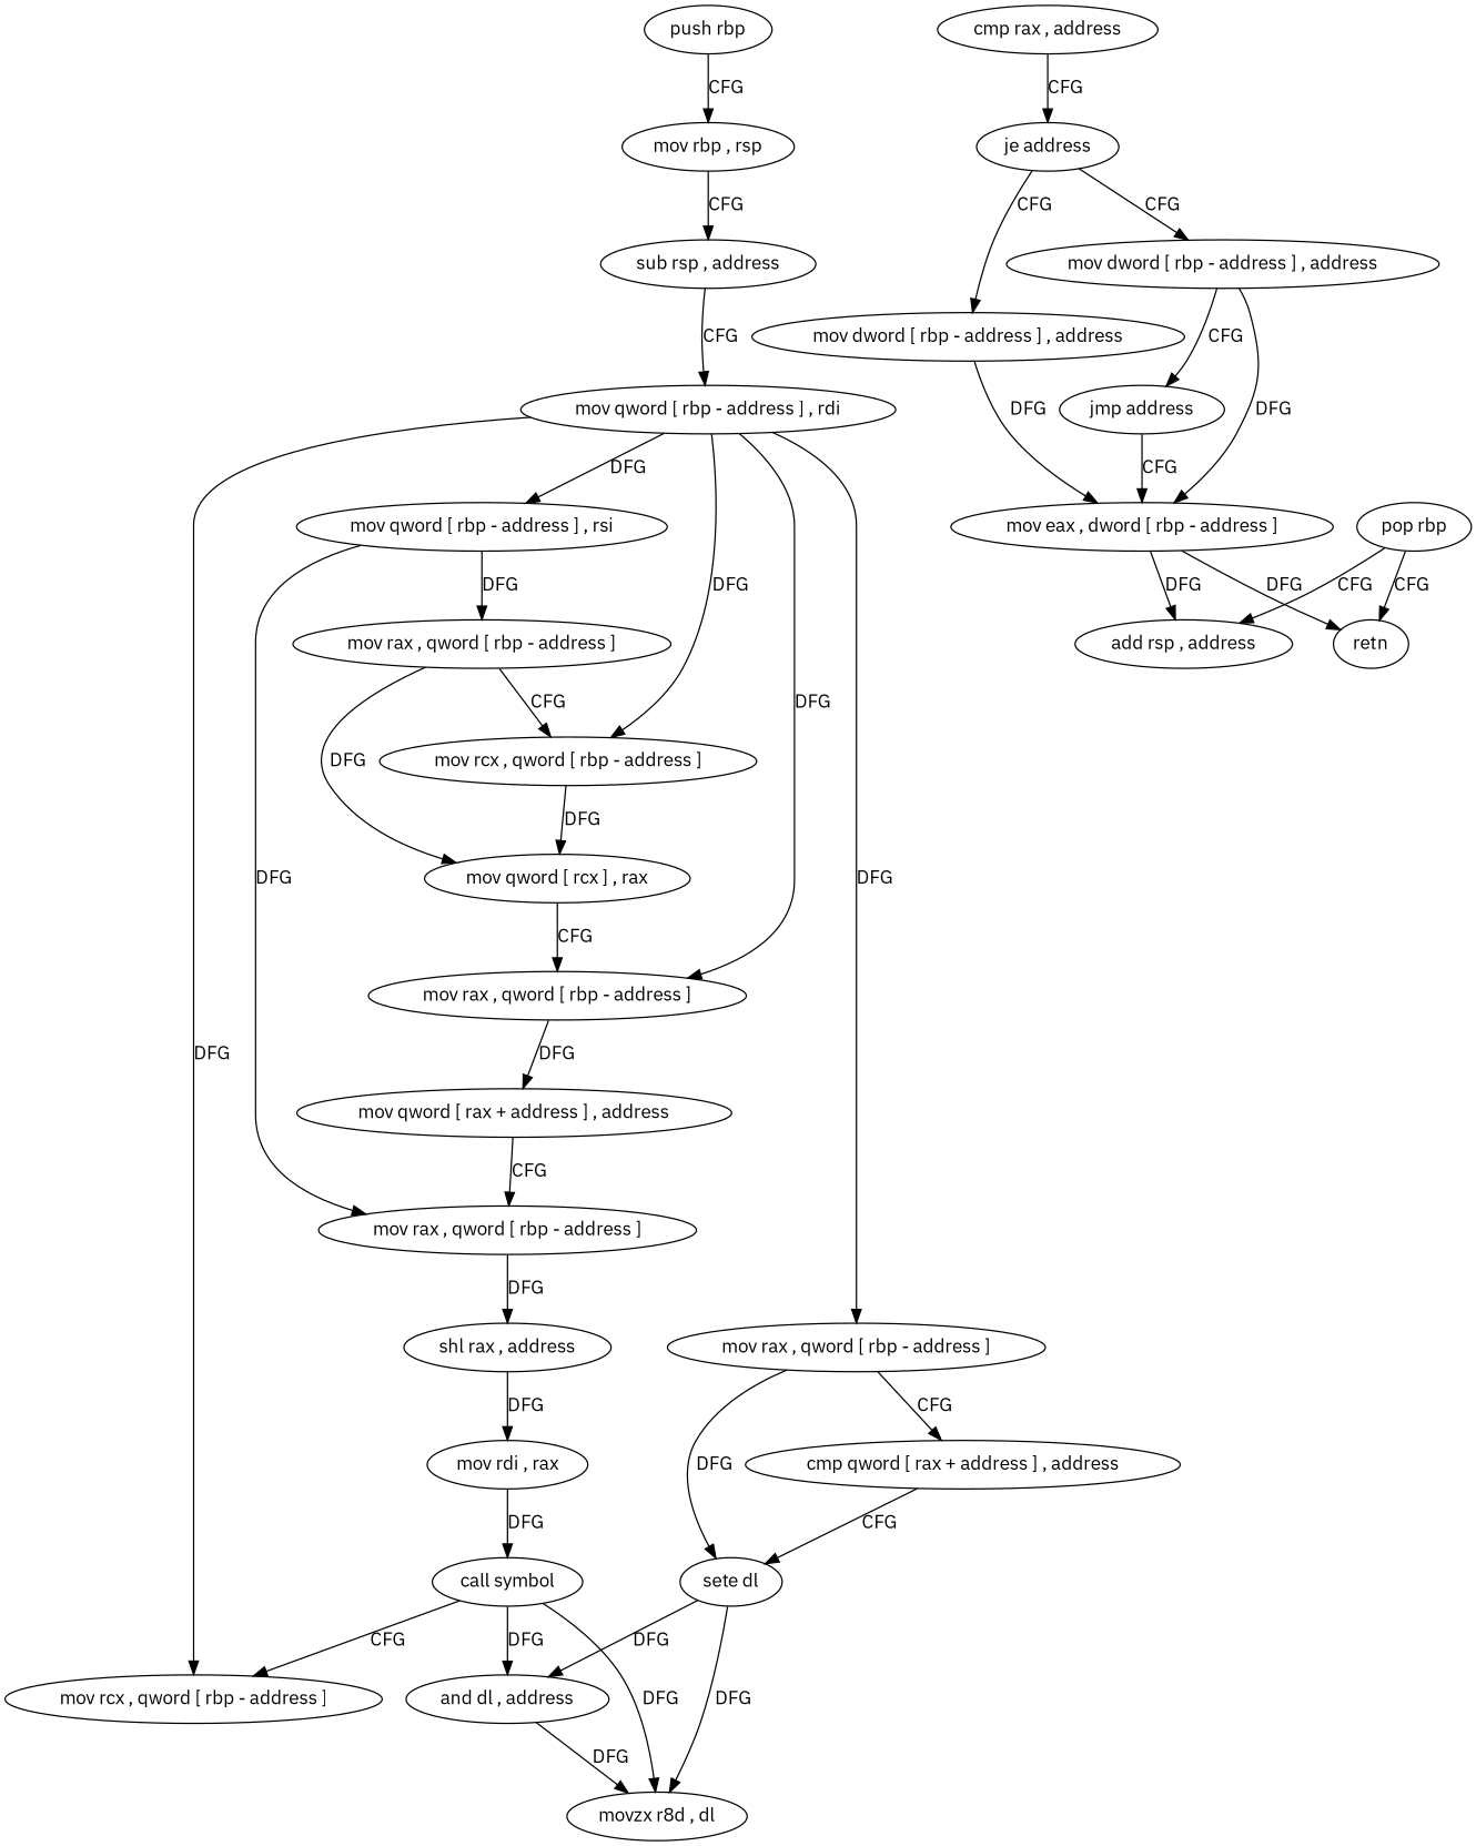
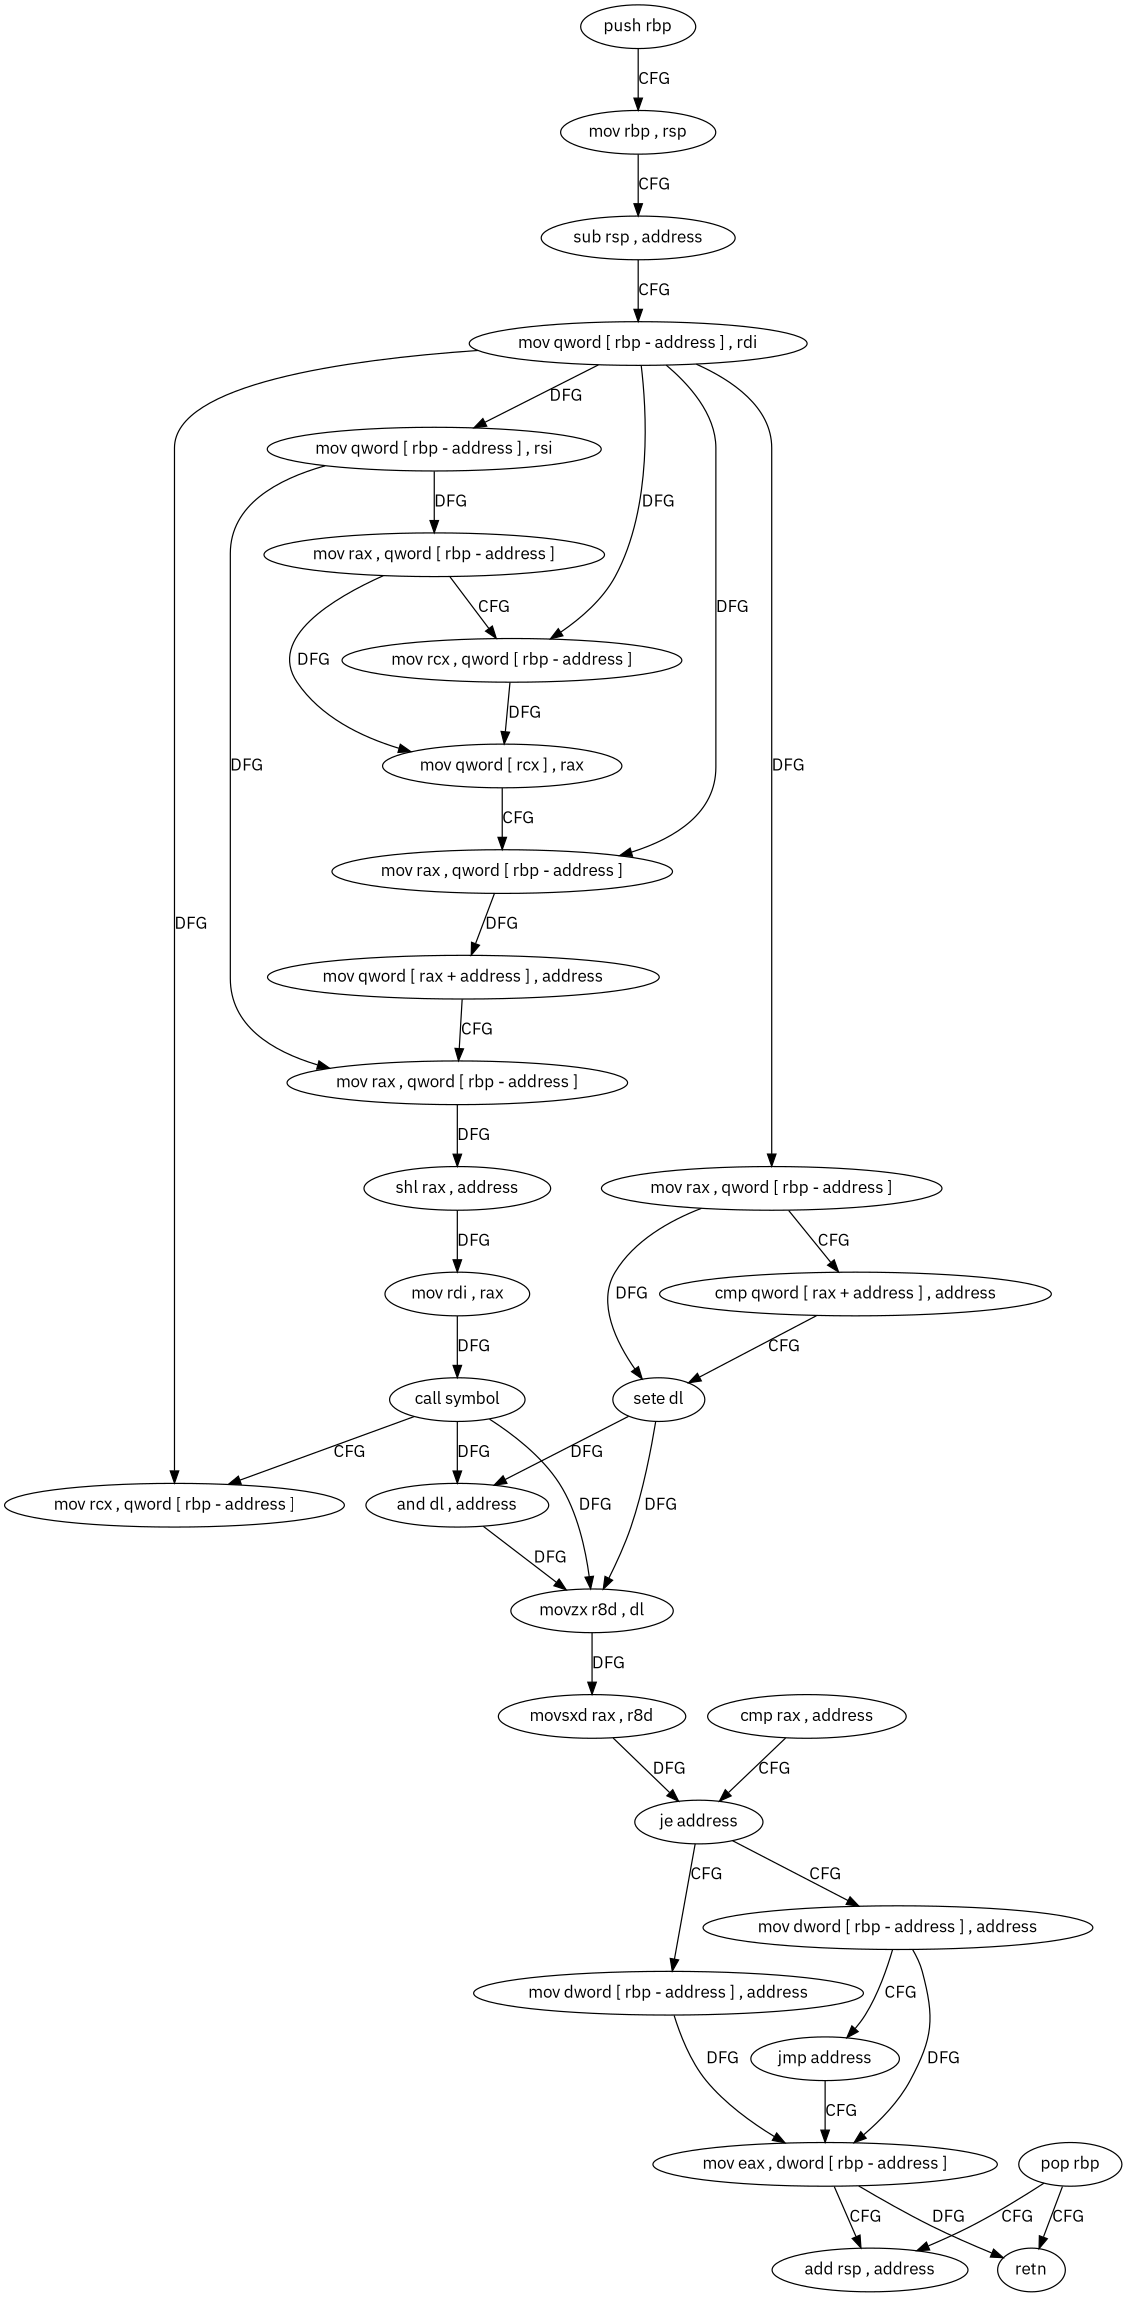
  digraph {
    fontname="IBM Plex Sans"
    node [fontname="IBM Plex Sans"]
    edge [fontname="IBM Plex Sans"]
    n1 [label="push rbp"]
    n2 [label="mov rbp , rsp"]
    n3 [label="sub rsp , address"]
    n4 [label="mov qword [ rbp - address ] , rdi"]
    n5 [label="mov qword [ rbp - address ] , rsi"]
    n6 [label="mov rcx , qword [ rbp - address ]"]
    n7 [label="mov rax , qword [ rbp - address ]"]
    n8 [label="mov rcx , qword [ rbp - address ]"]
    n9 [label="mov rax , qword [ rbp - address ]"]
    n10 [label="mov rax , qword [ rbp - address ]"]
    n11 [label="mov rax , qword [ rbp - address ]"]
    n12 [label="mov qword [ rcx ] , rax"]
    n13 [label="mov qword [ rax + address ] , address"]
    n14 [label="cmp qword [ rax + address ] , address"]
    n15 [label="sete dl"]
    n16 [label="shl rax , address"]
    n17 [label="mov rdi , rax"]
    n18 [label="call symbol"]
    n19 [label="and dl , address"]
    n20 [label="movzx r8d , dl"]
+   n21 [label="movsxd rax , r8d"]
    n22 [label="je address"]
    n23 [label="cmp rax , address"]
    n24 [label="mov dword [ rbp - address ] , address"]
    n25 [label="mov dword [ rbp - address ] , address"]
    n26 [label="mov eax , dword [ rbp - address ]"]
    n27 [label="jmp address"]
    n28 [label="add rsp , address"]
    n29 [label=retn]
    n30 [label="pop rbp"]
    n1 -> n2 [label=CFG]
    n2 -> n3 [label=CFG]
    n3 -> n4 [label=CFG]
    n4 -> n5 [label=DFG]
    n4 -> n6 [label=DFG]
    n4 -> n7 [label=DFG]
    n4 -> n8 [label=DFG]
    n4 -> n9 [label=DFG]
    n5 -> n10 [label=DFG]
    n5 -> n11 [label=DFG]
    n6 -> n12 [label=DFG]
    n7 -> n13 [label=DFG]
    n9 -> n14 [label=CFG]
    n9 -> n15 [label=DFG]
    n10 -> n6 [label=CFG]
    n10 -> n12 [label=DFG]
    n11 -> n16 [label=DFG]
    n12 -> n7 [label=CFG]
    n13 -> n11 [label=CFG]
    n14 -> n15 [label=CFG]
    n15 -> n19 [label=DFG]
    n15 -> n20 [label=DFG]
    n16 -> n17 [label=DFG]
    n17 -> n18 [label=DFG]
    n18 -> n8 [label=CFG]
    n18 -> n19 [label=DFG]
    n18 -> n20 [label=DFG]
    n19 -> n20 [label=DFG]
+   n20 -> n21 [label=DFG]
+   n21 -> n22 [label=DFG]
    n22 -> n24 [label=CFG]
    n22 -> n25 [label=CFG]
    n23 -> n22 [label=CFG]
    n24 -> n26 [label=DFG]
    n25 -> n26 [label=DFG]
    n25 -> n27 [label=CFG]
-   n26 -> n28 [label=DFG]
+   n26 -> n28 [label=CFG]
    n26 -> n29 [label=DFG]
    n27 -> n26 [label=CFG]
    n30 -> n28 [label=CFG]
    n30 -> n29 [label=CFG]
  }
